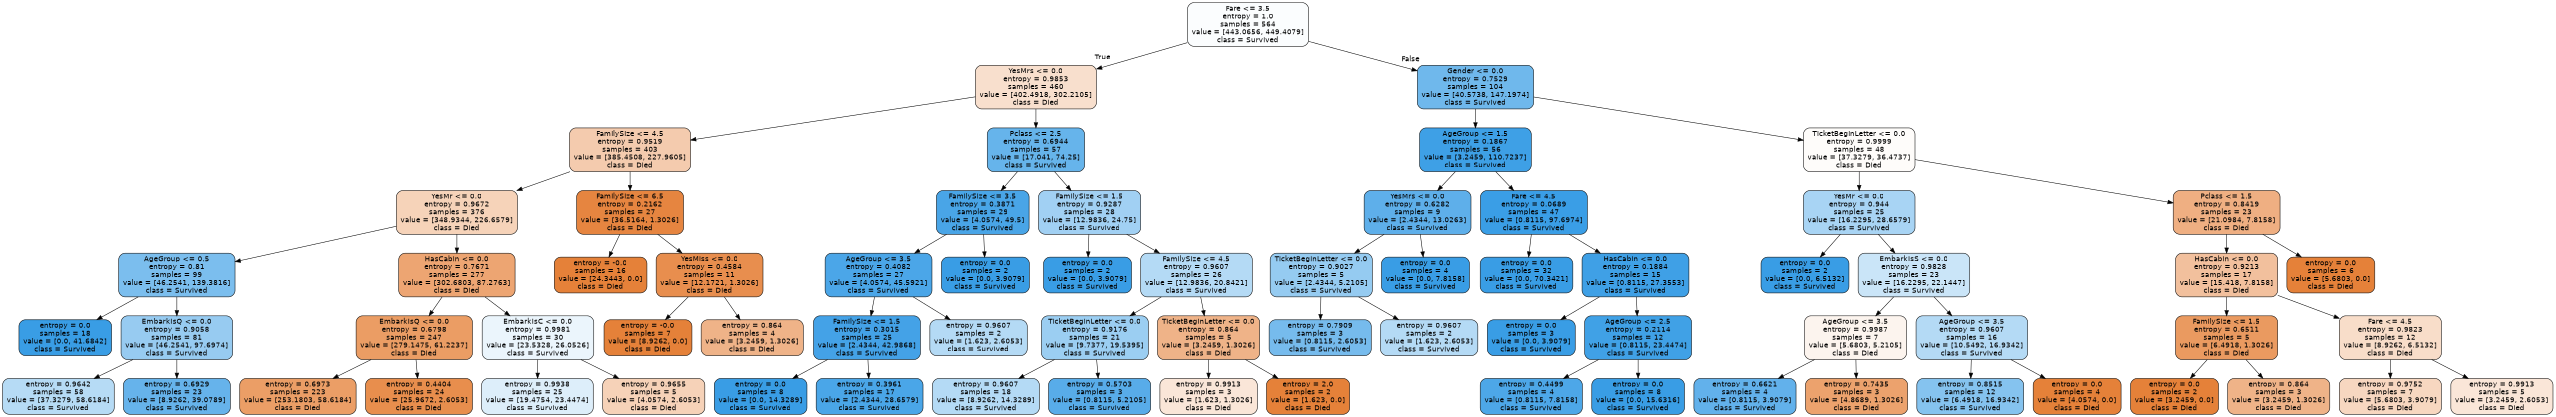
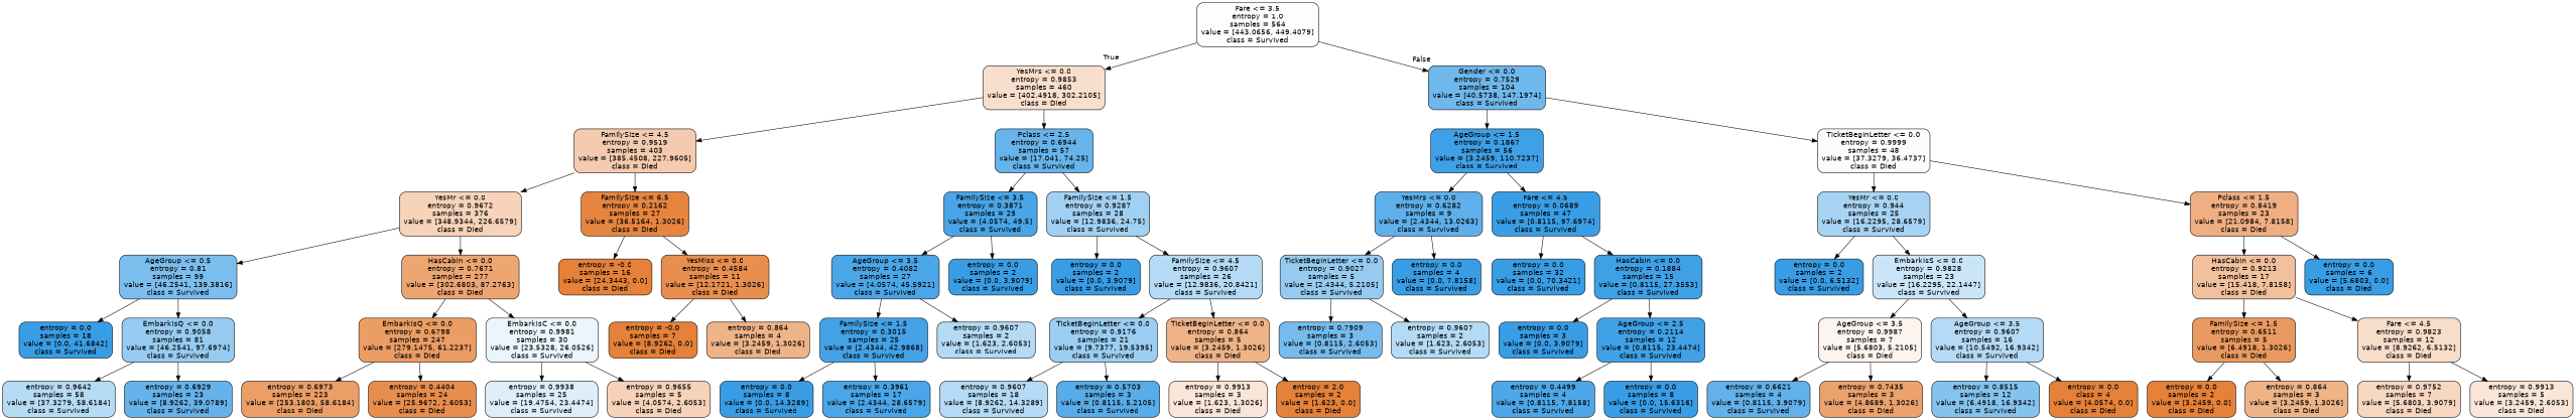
  digraph {
    node [color=black fillcolor="#399de5ff" fontname=helvetica shape=box style="filled, rounded"]
    edge [fontname=helvetica]
    n1 [fillcolor="#399de504" label="Fare <= 3.5\nentropy = 1.0\nsamples = 564\nvalue = [443.0656, 449.4079]\nclass = Survived"]
    n2 [fillcolor="#e5813940" label="YesMrs <= 0.0\nentropy = 0.9853\nsamples = 460\nvalue = [402.4918, 302.2105]\nclass = Died"]
    n3 [fillcolor="#399de5b9" label="Gender <= 0.0\nentropy = 0.7529\nsamples = 104\nvalue = [40.5738, 147.1974]\nclass = Survived"]
    n4 [fillcolor="#e5813968" label="FamilySize <= 4.5\nentropy = 0.9519\nsamples = 403\nvalue = [385.4508, 227.9605]\nclass = Died"]
    n5 [fillcolor="#399de5c4" label="Pclass <= 2.5\nentropy = 0.6944\nsamples = 57\nvalue = [17.041, 74.25]\nclass = Survived"]
    n6 [fillcolor="#399de5f8" label="AgeGroup <= 1.5\nentropy = 0.1867\nsamples = 56\nvalue = [3.2459, 110.7237]\nclass = Survived"]
    n7 [fillcolor="#e5813906" label="TicketBeginLetter <= 0.0\nentropy = 0.9999\nsamples = 48\nvalue = [37.3279, 36.4737]\nclass = Died"]
    n8 [fillcolor="#e5813959" label="YesMr <= 0.0\nentropy = 0.9672\nsamples = 376\nvalue = [348.9344, 226.6579]\nclass = Died"]
    n9 [fillcolor="#e58139f6" label="FamilySize <= 6.5\nentropy = 0.2162\nsamples = 27\nvalue = [36.5164, 1.3026]\nclass = Died"]
    n10 [fillcolor="#399de5ea" label="FamilySize <= 3.5\nentropy = 0.3871\nsamples = 29\nvalue = [4.0574, 49.5]\nclass = Survived"]
    n11 [fillcolor="#399de579" label="FamilySize <= 1.5\nentropy = 0.9287\nsamples = 28\nvalue = [12.9836, 24.75]\nclass = Survived"]
    n12 [fillcolor="#399de5aa" label="AgeGroup <= 0.5\nentropy = 0.81\nsamples = 99\nvalue = [46.2541, 139.3816]\nclass = Survived"]
    n13 [fillcolor="#e58139b5" label="HasCabin <= 0.0\nentropy = 0.7671\nsamples = 277\nvalue = [302.6803, 87.2763]\nclass = Died"]
    n14 [fillcolor="#e58139ff" label="entropy = -0.0\nsamples = 16\nvalue = [24.3443, 0.0]\nclass = Died"]
    n15 [fillcolor="#e58139e4" label="YesMiss <= 0.0\nentropy = 0.4584\nsamples = 11\nvalue = [12.1721, 1.3026]\nclass = Died"]
    n16 [label="entropy = 0.0\nsamples = 18\nvalue = [0.0, 41.6842]\nclass = Survived"]
    n17 [fillcolor="#399de586" label="EmbarkIsQ <= 0.0\nentropy = 0.9058\nsamples = 81\nvalue = [46.2541, 97.6974]\nclass = Survived"]
    n18 [fillcolor="#e58139c7" label="EmbarkIsQ <= 0.0\nentropy = 0.6798\nsamples = 247\nvalue = [279.1475, 61.2237]\nclass = Died"]
    n19 [fillcolor="#399de519" label="EmbarkIsC <= 0.0\nentropy = 0.9981\nsamples = 30\nvalue = [23.5328, 26.0526]\nclass = Survived"]
    n20 [fillcolor="#399de55d" label="entropy = 0.9642\nsamples = 58\nvalue = [37.3279, 58.6184]\nclass = Survived"]
    n21 [fillcolor="#399de5c5" label="entropy = 0.6929\nsamples = 23\nvalue = [8.9262, 39.0789]\nclass = Survived"]
    n22 [fillcolor="#e58139c4" label="entropy = 0.6973\nsamples = 223\nvalue = [253.1803, 58.6184]\nclass = Died"]
    n23 [fillcolor="#e58139e5" label="entropy = 0.4404\nsamples = 24\nvalue = [25.9672, 2.6053]\nclass = Died"]
    n24 [fillcolor="#399de52b" label="entropy = 0.9938\nsamples = 25\nvalue = [19.4754, 23.4474]\nclass = Survived"]
    n25 [fillcolor="#e581395b" label="entropy = 0.9655\nsamples = 5\nvalue = [4.0574, 2.6053]\nclass = Died"]
    n26 [fillcolor="#e58139ff" label="entropy = -0.0\nsamples = 7\nvalue = [8.9262, 0.0]\nclass = Died"]
    n27 [fillcolor="#e5813999" label="entropy = 0.864\nsamples = 4\nvalue = [3.2459, 1.3026]\nclass = Died"]
    n28 [fillcolor="#399de5e8" label="AgeGroup <= 3.5\nentropy = 0.4082\nsamples = 27\nvalue = [4.0574, 45.5921]\nclass = Survived"]
    n29 [label="entropy = 0.0\nsamples = 2\nvalue = [0.0, 3.9079]\nclass = Survived"]
    n30 [label="entropy = 0.0\nsamples = 2\nvalue = [0.0, 3.9079]\nclass = Survived"]
    n31 [fillcolor="#399de560" label="FamilySize <= 4.5\nentropy = 0.9607\nsamples = 26\nvalue = [12.9836, 20.8421]\nclass = Survived"]
    n32 [fillcolor="#399de5f1" label="FamilySize <= 1.5\nentropy = 0.3015\nsamples = 25\nvalue = [2.4344, 42.9868]\nclass = Survived"]
    n33 [fillcolor="#399de560" label="entropy = 0.9607\nsamples = 2\nvalue = [1.623, 2.6053]\nclass = Survived"]
    n34 [label="entropy = 0.0\nsamples = 8\nvalue = [0.0, 14.3289]\nclass = Survived"]
    n35 [fillcolor="#399de5e9" label="entropy = 0.3961\nsamples = 17\nvalue = [2.4344, 28.6579]\nclass = Survived"]
    n36 [fillcolor="#399de580" label="TicketBeginLetter <= 0.0\nentropy = 0.9176\nsamples = 21\nvalue = [9.7377, 19.5395]\nclass = Survived"]
    n37 [fillcolor="#e5813999" label="TicketBeginLetter <= 0.0\nentropy = 0.864\nsamples = 5\nvalue = [3.2459, 1.3026]\nclass = Died"]
    n38 [fillcolor="#399de560" label="entropy = 0.9607\nsamples = 18\nvalue = [8.9262, 14.3289]\nclass = Survived"]
    n39 [fillcolor="#399de5d7" label="entropy = 0.5703\nsamples = 3\nvalue = [0.8115, 5.2105]\nclass = Survived"]
    n40 [fillcolor="#e5813932" label="entropy = 0.9913\nsamples = 3\nvalue = [1.623, 1.3026]\nclass = Died"]
    n41 [fillcolor="#e58139ff" label="entropy = 2.0\nsamples = 2\nvalue = [1.623, 0.0]\nclass = Died"]
    n42 [fillcolor="#399de5cf" label="YesMrs <= 0.0\nentropy = 0.6282\nsamples = 9\nvalue = [2.4344, 13.0263]\nclass = Survived"]
    n43 [fillcolor="#399de5fd" label="Fare <= 4.5\nentropy = 0.0689\nsamples = 47\nvalue = [0.8115, 97.6974]\nclass = Survived"]
    n44 [fillcolor="#399de56f" label="YesMr <= 0.0\nentropy = 0.944\nsamples = 25\nvalue = [16.2295, 28.6579]\nclass = Survived"]
    n45 [fillcolor="#e58139a1" label="Pclass <= 1.5\nentropy = 0.8419\nsamples = 23\nvalue = [21.0984, 7.8158]\nclass = Died"]
    n46 [fillcolor="#399de588" label="TicketBeginLetter <= 0.0\nentropy = 0.9027\nsamples = 5\nvalue = [2.4344, 5.2105]\nclass = Survived"]
    n47 [label="entropy = 0.0\nsamples = 4\nvalue = [0.0, 7.8158]\nclass = Survived"]
    n48 [label="entropy = 0.0\nsamples = 32\nvalue = [0.0, 70.3421]\nclass = Survived"]
    n49 [fillcolor="#399de5f7" label="HasCabin <= 0.0\nentropy = 0.1884\nsamples = 15\nvalue = [0.8115, 27.3553]\nclass = Survived"]
    n50 [fillcolor="#399de5b0" label="entropy = 0.7909\nsamples = 3\nvalue = [0.8115, 2.6053]\nclass = Survived"]
    n51 [fillcolor="#399de560" label="entropy = 0.9607\nsamples = 2\nvalue = [1.623, 2.6053]\nclass = Survived"]
    n52 [label="entropy = 0.0\nsamples = 3\nvalue = [0.0, 3.9079]\nclass = Survived"]
    n53 [fillcolor="#399de5f6" label="AgeGroup <= 2.5\nentropy = 0.2114\nsamples = 12\nvalue = [0.8115, 23.4474]\nclass = Survived"]
    n54 [fillcolor="#399de5e5" label="entropy = 0.4499\nsamples = 4\nvalue = [0.8115, 7.8158]\nclass = Survived"]
    n55 [label="entropy = 0.0\nsamples = 8\nvalue = [0.0, 15.6316]\nclass = Survived"]
    n56 [label="entropy = 0.0\nsamples = 2\nvalue = [0.0, 6.5132]\nclass = Survived"]
    n57 [fillcolor="#399de544" label="EmbarkIsS <= 0.0\nentropy = 0.9828\nsamples = 23\nvalue = [16.2295, 22.1447]\nclass = Survived"]
    n58 [fillcolor="#e581397e" label="HasCabin <= 0.0\nentropy = 0.9213\nsamples = 17\nvalue = [15.418, 7.8158]\nclass = Died"]
-   n59 [fillcolor="#e58139ff" label="entropy = 0.0\nsamples = 6\nvalue = [5.6803, 0.0]\nclass = Died"]
+   n59 [label="entropy = 0.0\nsamples = 6\nvalue = [5.6803, 0.0]\nclass = Died"]
    n60 [fillcolor="#e5813915" label="AgeGroup <= 3.5\nentropy = 0.9987\nsamples = 7\nvalue = [5.6803, 5.2105]\nclass = Died"]
    n61 [fillcolor="#399de560" label="AgeGroup <= 3.5\nentropy = 0.9607\nsamples = 16\nvalue = [10.5492, 16.9342]\nclass = Survived"]
    n62 [fillcolor="#399de5ca" label="entropy = 0.6621\nsamples = 4\nvalue = [0.8115, 3.9079]\nclass = Survived"]
    n63 [fillcolor="#e58139bb" label="entropy = 0.7435\nsamples = 3\nvalue = [4.8689, 1.3026]\nclass = Died"]
    n64 [fillcolor="#399de59d" label="entropy = 0.8515\nsamples = 12\nvalue = [6.4918, 16.9342]\nclass = Survived"]
-   n65 [fillcolor="#e58139ff" label="entropy = 0.0\nsamples = 4\nvalue = [4.0574, 0.0]\nclass = Died"]
+   n65 [fillcolor="#e58139ff" label="entropy = 0.0\nclass = 4\nvalue = [4.0574, 0.0]\nclass = Died"]
    n66 [fillcolor="#e58139cc" label="FamilySize <= 1.5\nentropy = 0.6511\nsamples = 5\nvalue = [6.4918, 1.3026]\nclass = Died"]
    n67 [fillcolor="#e5813945" label="Fare <= 4.5\nentropy = 0.9823\nsamples = 12\nvalue = [8.9262, 6.5132]\nclass = Died"]
    n68 [fillcolor="#e58139ff" label="entropy = 0.0\nsamples = 2\nvalue = [3.2459, 0.0]\nclass = Died"]
    n69 [fillcolor="#e5813999" label="entropy = 0.864\nsamples = 3\nvalue = [3.2459, 1.3026]\nclass = Died"]
    n70 [fillcolor="#e5813950" label="entropy = 0.9752\nsamples = 7\nvalue = [5.6803, 3.9079]\nclass = Died"]
    n71 [fillcolor="#e5813932" label="entropy = 0.9913\nsamples = 5\nvalue = [3.2459, 2.6053]\nclass = Died"]
    n1 -> n2 [headlabel=True labelangle=45 labeldistance=2.5]
    n1 -> n3 [headlabel=False labelangle=-45 labeldistance=2.5]
    n2 -> n4
    n2 -> n5
    n3 -> n6
    n3 -> n7
    n4 -> n8
    n4 -> n9
    n5 -> n10
    n5 -> n11
    n6 -> n42
    n6 -> n43
    n7 -> n44
    n7 -> n45
    n8 -> n12
    n8 -> n13
    n9 -> n14
    n9 -> n15
    n10 -> n28
    n10 -> n29
    n11 -> n30
    n11 -> n31
    n12 -> n16
    n12 -> n17
    n13 -> n18
    n13 -> n19
    n15 -> n26
    n15 -> n27
    n17 -> n20
    n17 -> n21
    n18 -> n22
    n18 -> n23
    n19 -> n24
    n19 -> n25
    n28 -> n32
    n28 -> n33
    n31 -> n36
    n31 -> n37
    n32 -> n34
    n32 -> n35
    n36 -> n38
    n36 -> n39
    n37 -> n40
    n37 -> n41
    n42 -> n46
    n42 -> n47
    n43 -> n48
    n43 -> n49
    n44 -> n56
    n44 -> n57
    n45 -> n58
    n45 -> n59
    n46 -> n50
    n46 -> n51
    n49 -> n52
    n49 -> n53
    n53 -> n54
    n53 -> n55
    n57 -> n60
    n57 -> n61
    n58 -> n66
    n58 -> n67
    n60 -> n62
    n60 -> n63
    n61 -> n64
    n61 -> n65
    n66 -> n68
    n66 -> n69
    n67 -> n70
    n67 -> n71
  }
